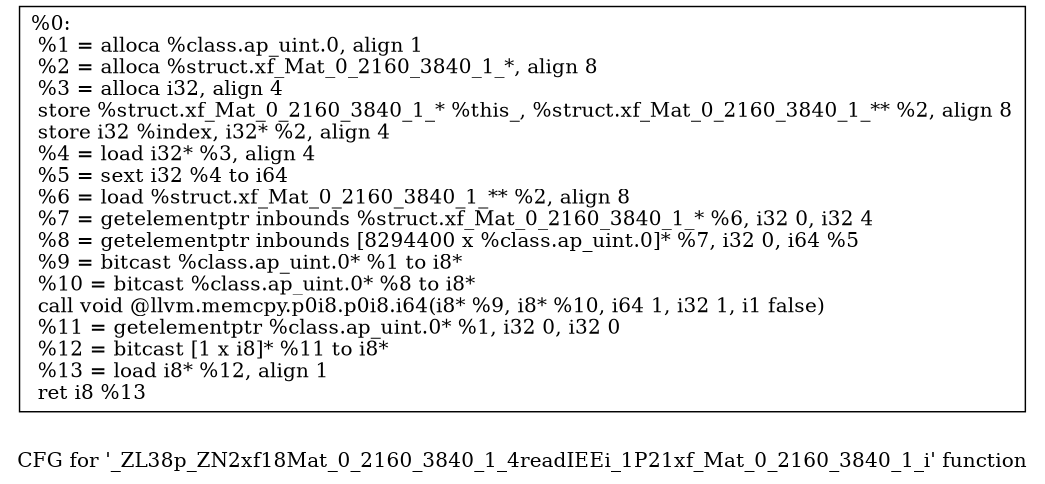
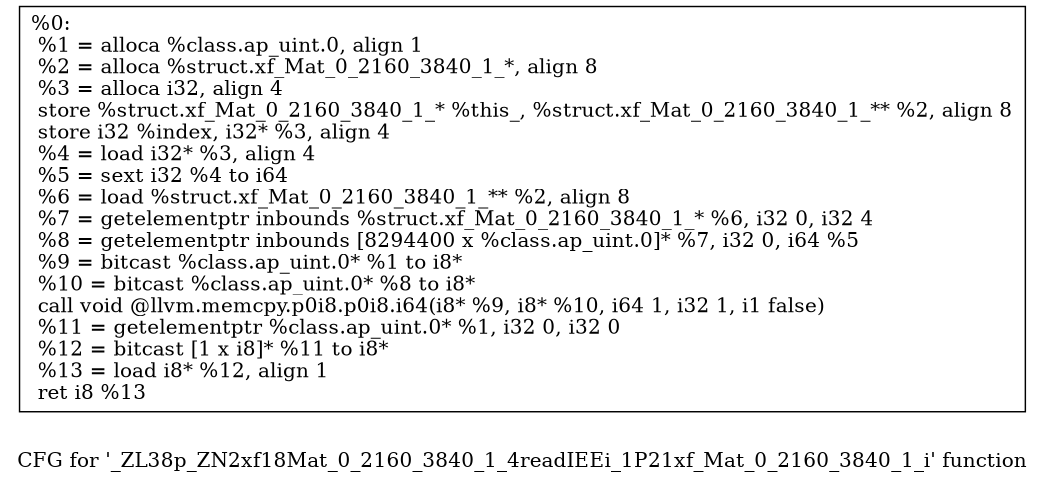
  digraph {
    label="CFG for '_ZL38p_ZN2xf18Mat_0_2160_3840_1_4readIEEi_1P21xf_Mat_0_2160_3840_1_i' function"
-   n1 [label="{%0:\l  %1 = alloca %class.ap_uint.0, align 1\l  %2 = alloca %struct.xf_Mat_0_2160_3840_1_*, align 8\l  %3 = alloca i32, align 4\l  store %struct.xf_Mat_0_2160_3840_1_* %this_, %struct.xf_Mat_0_2160_3840_1_** %2, align 8\l  store i32 %index, i32* %2, align 4\l  %4 = load i32* %3, align 4\l  %5 = sext i32 %4 to i64\l  %6 = load %struct.xf_Mat_0_2160_3840_1_** %2, align 8\l  %7 = getelementptr inbounds %struct.xf_Mat_0_2160_3840_1_* %6, i32 0, i32 4\l  %8 = getelementptr inbounds [8294400 x %class.ap_uint.0]* %7, i32 0, i64 %5\l  %9 = bitcast %class.ap_uint.0* %1 to i8*\l  %10 = bitcast %class.ap_uint.0* %8 to i8*\l  call void @llvm.memcpy.p0i8.p0i8.i64(i8* %9, i8* %10, i64 1, i32 1, i1 false)\l  %11 = getelementptr %class.ap_uint.0* %1, i32 0, i32 0\l  %12 = bitcast [1 x i8]* %11 to i8*\l  %13 = load i8* %12, align 1\l  ret i8 %13\l}" shape=record]
+   n1 [label="{%0:\l  %1 = alloca %class.ap_uint.0, align 1\l  %2 = alloca %struct.xf_Mat_0_2160_3840_1_*, align 8\l  %3 = alloca i32, align 4\l  store %struct.xf_Mat_0_2160_3840_1_* %this_, %struct.xf_Mat_0_2160_3840_1_** %2, align 8\l  store i32 %index, i32* %3, align 4\l  %4 = load i32* %3, align 4\l  %5 = sext i32 %4 to i64\l  %6 = load %struct.xf_Mat_0_2160_3840_1_** %2, align 8\l  %7 = getelementptr inbounds %struct.xf_Mat_0_2160_3840_1_* %6, i32 0, i32 4\l  %8 = getelementptr inbounds [8294400 x %class.ap_uint.0]* %7, i32 0, i64 %5\l  %9 = bitcast %class.ap_uint.0* %1 to i8*\l  %10 = bitcast %class.ap_uint.0* %8 to i8*\l  call void @llvm.memcpy.p0i8.p0i8.i64(i8* %9, i8* %10, i64 1, i32 1, i1 false)\l  %11 = getelementptr %class.ap_uint.0* %1, i32 0, i32 0\l  %12 = bitcast [1 x i8]* %11 to i8*\l  %13 = load i8* %12, align 1\l  ret i8 %13\l}" shape=record]
  }
